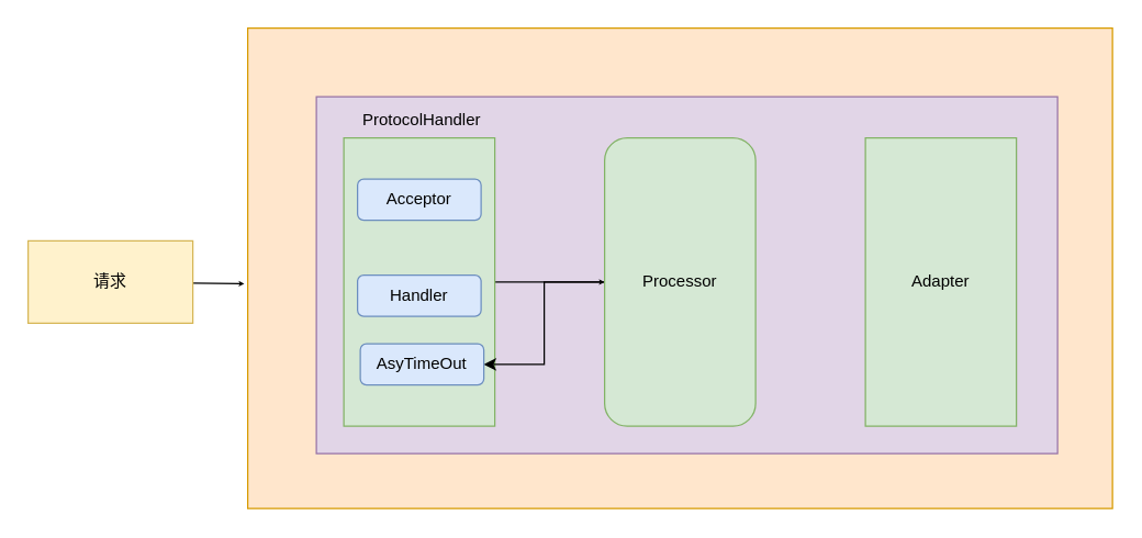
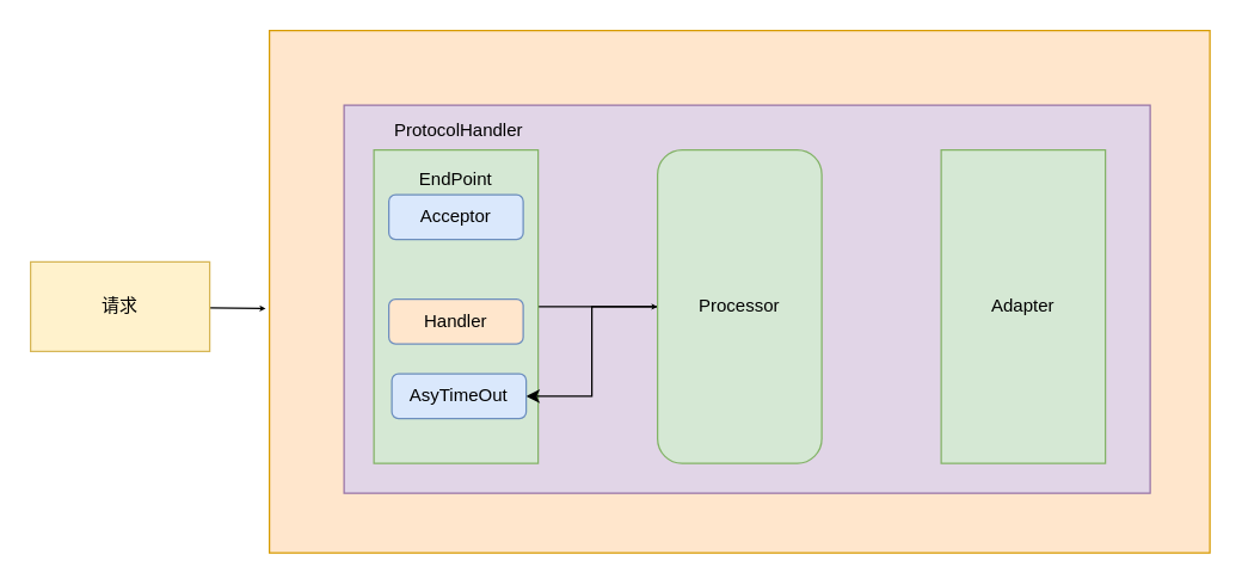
  <mxCell id="0" />
  <mxCell id="1" parent="0" />
  <mxCell id="2" value="" style="rounded=0;whiteSpace=wrap;html=1;fillColor=#ffe6cc;strokeColor=#d79b00;" vertex="1" parent="1"><mxGeometry x="180" y="20" width="630" height="350" as="geometry" /></mxCell>
  <mxCell id="3" value="" style="rounded=0;whiteSpace=wrap;html=1;fillColor=#e1d5e7;strokeColor=#9673a6;" vertex="1" parent="1"><mxGeometry x="230" y="70" width="540" height="260" as="geometry" /></mxCell>
  <mxCell id="4" value="" style="edgeStyle=none;rounded=0;sketch=0;jumpStyle=none;jumpSize=1;orthogonalLoop=1;jettySize=auto;html=1;startSize=1;endSize=1;strokeColor=#000000;" edge="1" parent="1" source="5" target="7"><mxGeometry relative="1" as="geometry" /></mxCell>
  <mxCell id="5" value="" style="rounded=0;whiteSpace=wrap;html=1;fillColor=#d5e8d4;strokeColor=#82b366;" vertex="1" parent="1"><mxGeometry x="250" y="100" width="110" height="210" as="geometry" /></mxCell>
  <mxCell id="6" value="" style="edgeStyle=orthogonalEdgeStyle;rounded=0;orthogonalLoop=1;jettySize=auto;html=1;" edge="1" parent="1" source="7" target="13"><mxGeometry relative="1" as="geometry" /></mxCell>
  <mxCell id="7" value="Processor" style="whiteSpace=wrap;html=1;fillColor=#d5e8d4;strokeColor=#82b366;rounded=1;" vertex="1" parent="1"><mxGeometry x="440" y="100" width="110" height="210" as="geometry" /></mxCell>
  <mxCell id="8" value="Adapter" style="rounded=0;whiteSpace=wrap;html=1;fillColor=#d5e8d4;strokeColor=#82b366;" vertex="1" parent="1"><mxGeometry x="630" y="100" width="110" height="210" as="geometry" /></mxCell>
  <mxCell id="9" value="ProtocolHandler" style="text;html=1;strokeColor=none;fillColor=none;align=center;verticalAlign=middle;whiteSpace=wrap;rounded=0;" vertex="1" parent="1"><mxGeometry x="267" y="77" width="80" height="20" as="geometry" /></mxCell>
+ <mxCell id="10" value="EndPoint" style="text;html=1;strokeColor=none;fillColor=none;align=center;verticalAlign=middle;whiteSpace=wrap;rounded=0;" vertex="1" parent="1"><mxGeometry x="285" y="110" width="40" height="20" as="geometry" /></mxCell>
  <mxCell id="11" value="Acceptor" style="rounded=1;whiteSpace=wrap;html=1;fillColor=#dae8fc;strokeColor=#6c8ebf;" vertex="1" parent="1"><mxGeometry x="260" y="130" width="90" height="30" as="geometry" /></mxCell>
- <mxCell id="12" value="Handler" style="rounded=1;whiteSpace=wrap;html=1;fillColor=#dae8fc;strokeColor=#6c8ebf;" vertex="1" parent="1"><mxGeometry x="260" y="200" width="90" height="30" as="geometry" /></mxCell>
+ <mxCell id="12" value="Handler" style="rounded=1;whiteSpace=wrap;html=1;fillColor=#ffe6cc;strokeColor=#6c8ebf;" vertex="1" parent="1"><mxGeometry x="260" y="200" width="90" height="30" as="geometry" /></mxCell>
  <mxCell id="13" value="AsyTimeOut" style="rounded=1;whiteSpace=wrap;html=1;fillColor=#dae8fc;strokeColor=#6c8ebf;" vertex="1" parent="1"><mxGeometry x="262" y="250" width="90" height="30" as="geometry" /></mxCell>
  <mxCell id="14" value="" style="edgeStyle=none;rounded=0;sketch=0;jumpStyle=none;jumpSize=1;orthogonalLoop=1;jettySize=auto;html=1;startSize=1;endSize=1;strokeColor=#000000;entryX=-0.004;entryY=0.532;entryDx=0;entryDy=0;entryPerimeter=0;" edge="1" parent="1" source="15" target="2"><mxGeometry relative="1" as="geometry" /></mxCell>
  <mxCell id="15" value="请求" style="rounded=0;whiteSpace=wrap;html=1;fillColor=#fff2cc;strokeColor=#d6b656;" vertex="1" parent="1"><mxGeometry x="20" y="175" width="120" height="60" as="geometry" /></mxCell>
